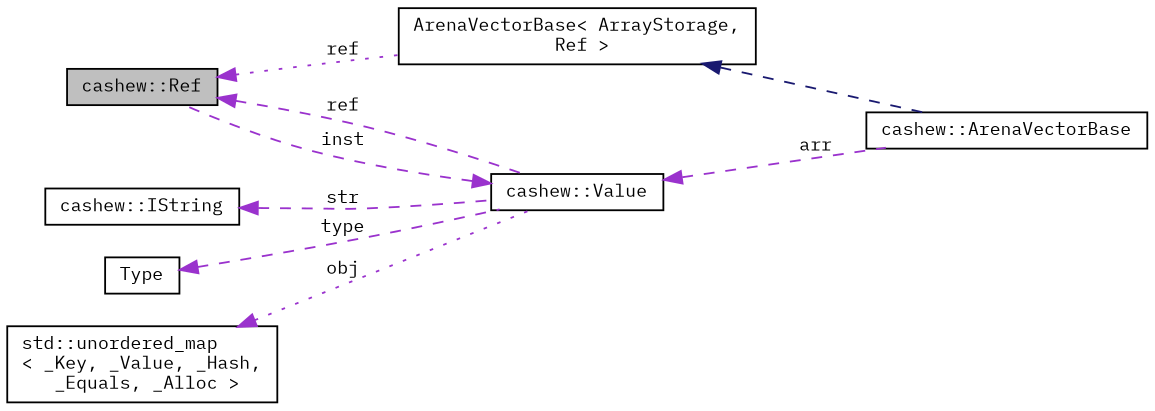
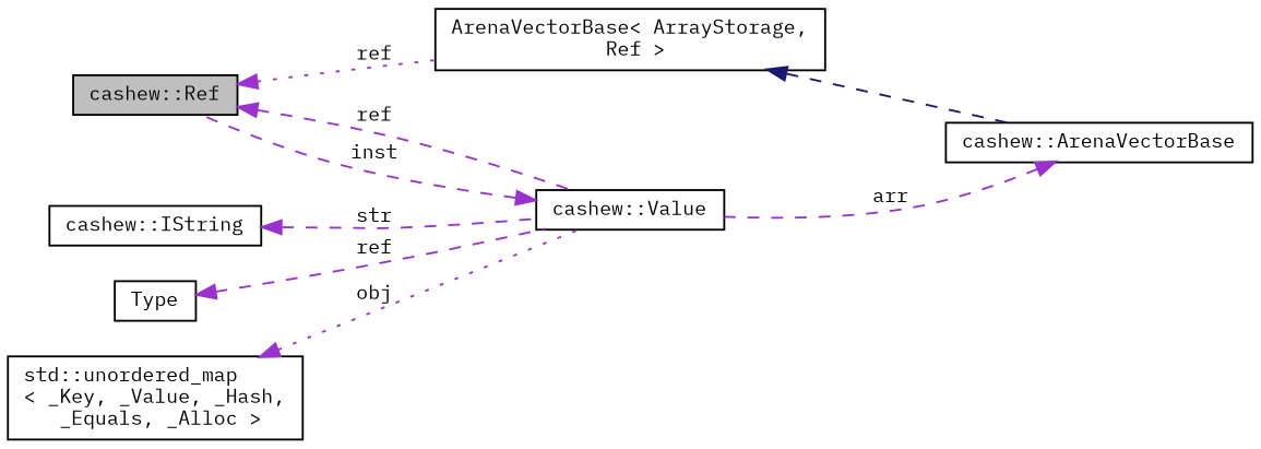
  digraph {
    fontname="IBM Plex Mono"
    rankdir=LR
    node [color=black fillcolor=white fontname="IBM Plex Mono" fontsize=10 shape=record style=filled]
    edge [color=darkorchid3 dir=back fontname="IBM Plex Mono" fontsize=10 labelfontname=Helvetica labelfontsize=10 style=dashed]
    n1 [fillcolor=grey75 fontcolor=black height=0.2 label="cashew::Ref" width=0.4]
    n2 [height=0.2 label="cashew::Value" width=0.4]
    n3 [height=0.2 label="ArenaVectorBase\< ArrayStorage,\l Ref \>" width=0.4]
    n4 [height=0.2 label="cashew::ArenaVectorBase" width=0.4]
    n5 [height=0.2 label="cashew::IString" width=0.4]
    n6 [height=0.2 label=Type width=0.4]
    n7 [height=0.2 label="std::unordered_map\l\< _Key, _Value, _Hash,\l _Equals, _Alloc \>" width=0.4]
    n1 -> n2 [label=" ref"]
    n1 -> n3 [label=" ref" style=dotted]
    n2 -> n1 [label=" inst"]
    n3 -> n4 [color=midnightblue]
-   n2 -> n4 [label=" arr"]
+   n4 -> n2 [label=" arr"]
    n5 -> n2 [label=" str"]
-   n6 -> n2 [label=" type"]
+   n6 -> n2 [label=" ref"]
    n7 -> n2 [label=" obj" style=dotted]
  }
